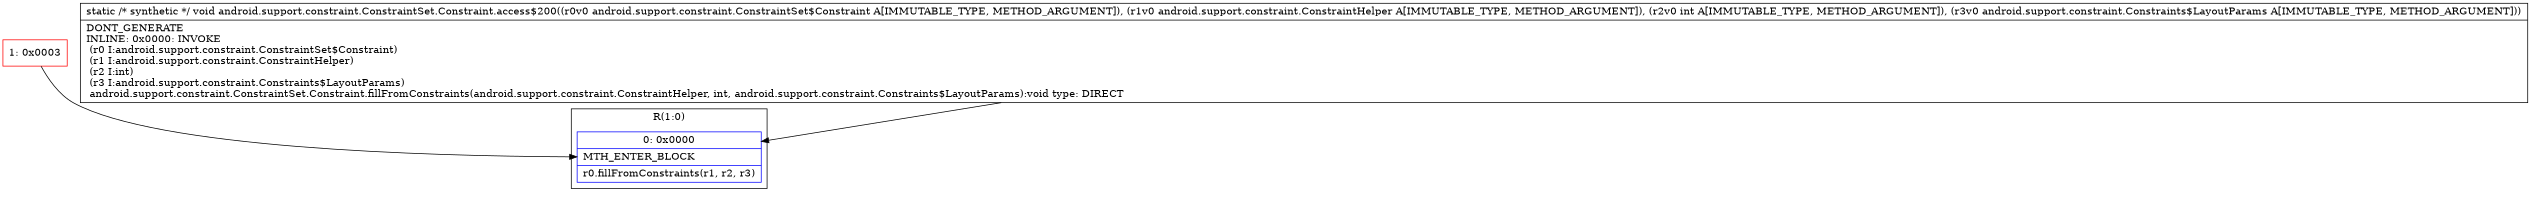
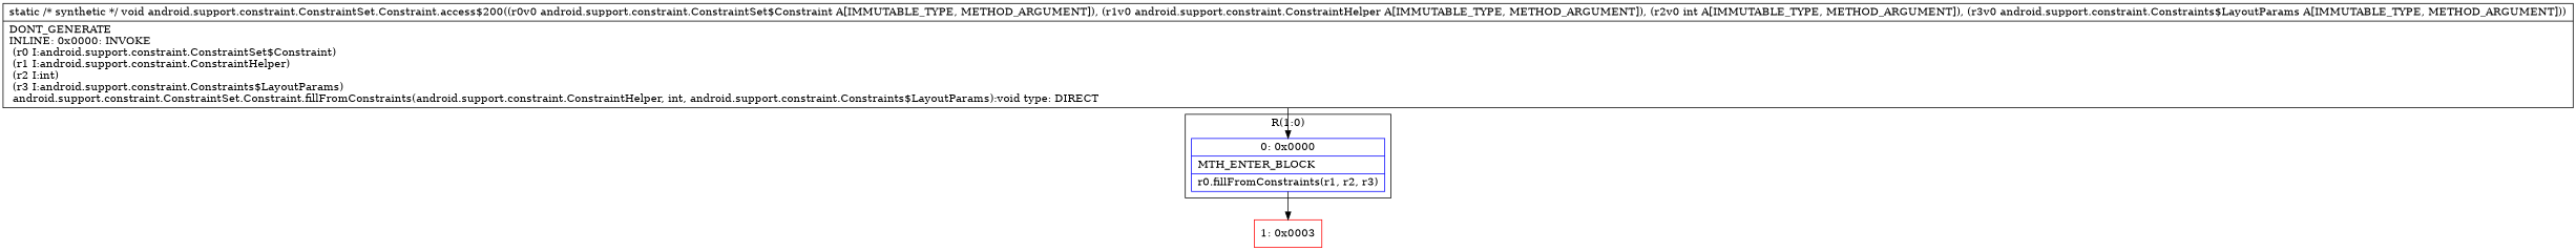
  digraph {
    node [shape=record]
    n1 [color=blue label="{0\:\ 0x0000|MTH_ENTER_BLOCK\l|r0.fillFromConstraints(r1, r2, r3)\l}"]
    n2 [color=red label="{1\:\ 0x0003}"]
    n3 [label="{static \/* synthetic *\/ void android.support.constraint.ConstraintSet.Constraint.access$200((r0v0 android.support.constraint.ConstraintSet$Constraint A[IMMUTABLE_TYPE, METHOD_ARGUMENT]), (r1v0 android.support.constraint.ConstraintHelper A[IMMUTABLE_TYPE, METHOD_ARGUMENT]), (r2v0 int A[IMMUTABLE_TYPE, METHOD_ARGUMENT]), (r3v0 android.support.constraint.Constraints$LayoutParams A[IMMUTABLE_TYPE, METHOD_ARGUMENT]))  | DONT_GENERATE\lINLINE: 0x0000: INVOKE  \l  (r0 I:android.support.constraint.ConstraintSet$Constraint)\l  (r1 I:android.support.constraint.ConstraintHelper)\l  (r2 I:int)\l  (r3 I:android.support.constraint.Constraints$LayoutParams)\l android.support.constraint.ConstraintSet.Constraint.fillFromConstraints(android.support.constraint.ConstraintHelper, int, android.support.constraint.Constraints$LayoutParams):void type: DIRECT\l}"]
    subgraph cluster_1 {
      label="R(1:0)"
      n1
    }
-   n2 -> n1
+   n1 -> n2
    n3 -> n1
  }
